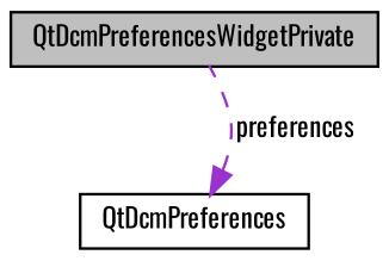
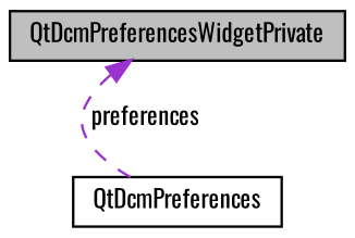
  digraph {
    fontname=Oswald
    node [color=black fontname=Oswald fontsize=10 shape=record style=filled]
    n1 [fillcolor=grey75 fontcolor=black height=0.2 label=QtDcmPreferencesWidgetPrivate width=0.4]
    n2 [fillcolor=white height=0.2 label=QtDcmPreferences width=0.4]
-   n2 -> n1 [color=darkorchid3 dir=back fontname=Oswald fontsize=10 label=" preferences" labelfontname=Helvetica labelfontsize=10 style=dashed]
+   n1 -> n2 [color=darkorchid3 dir=back fontname=Oswald fontsize=10 label=" preferences" labelfontname=Helvetica labelfontsize=10 style=dashed]
  }
